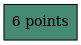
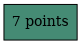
  digraph {
    nodesep=0.75
    ranksep=0.75
-   n1 [fillcolor=aquamarine4 label="6 points" shape=record style=filled]
+   n1 [fillcolor=aquamarine4 label="7 points" shape=record style=filled]
  }
